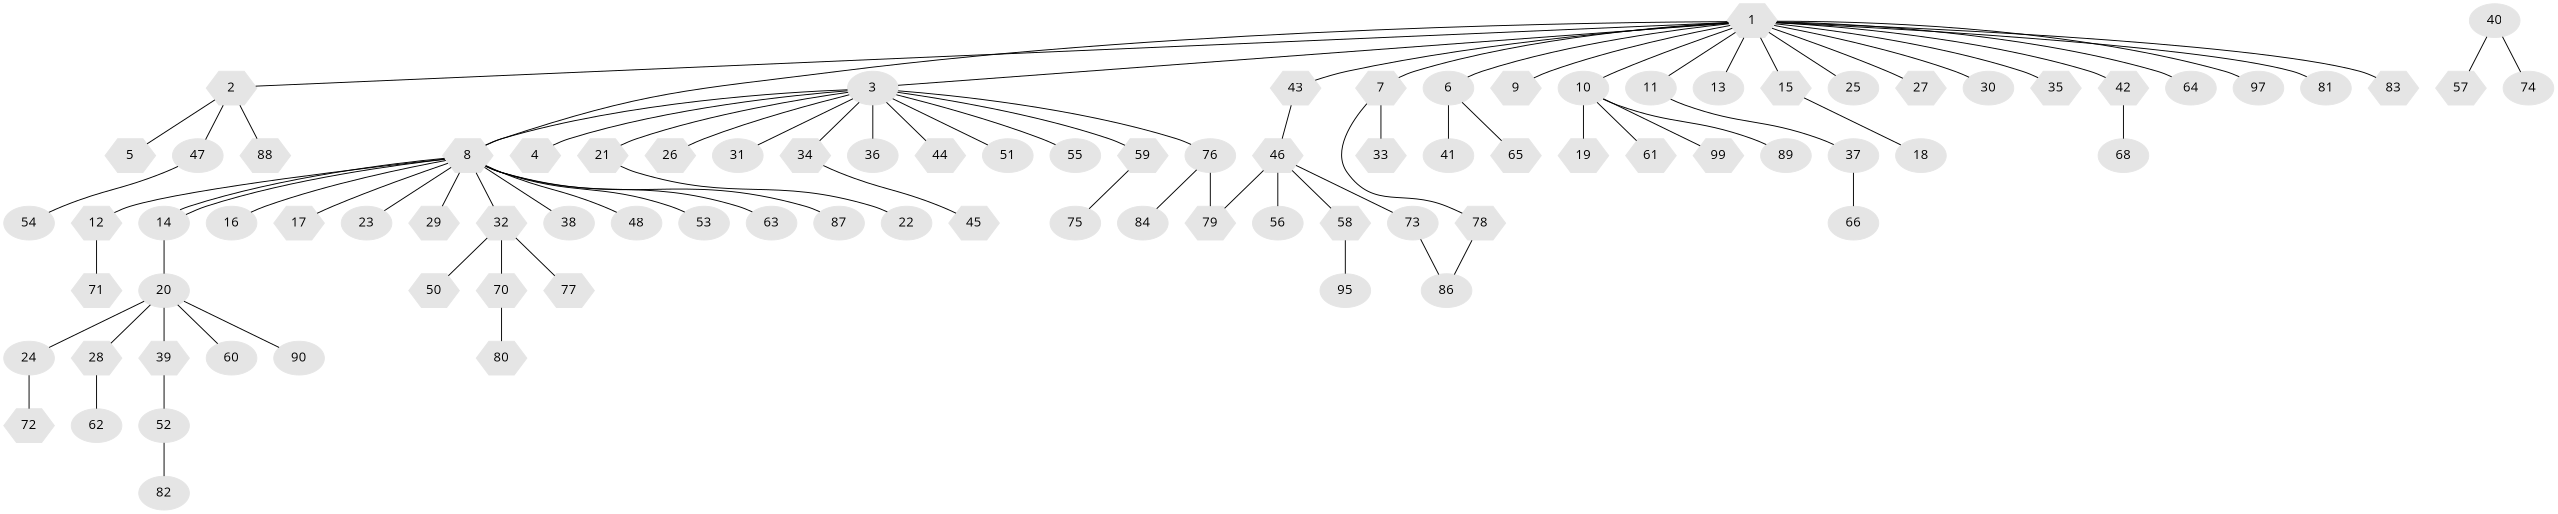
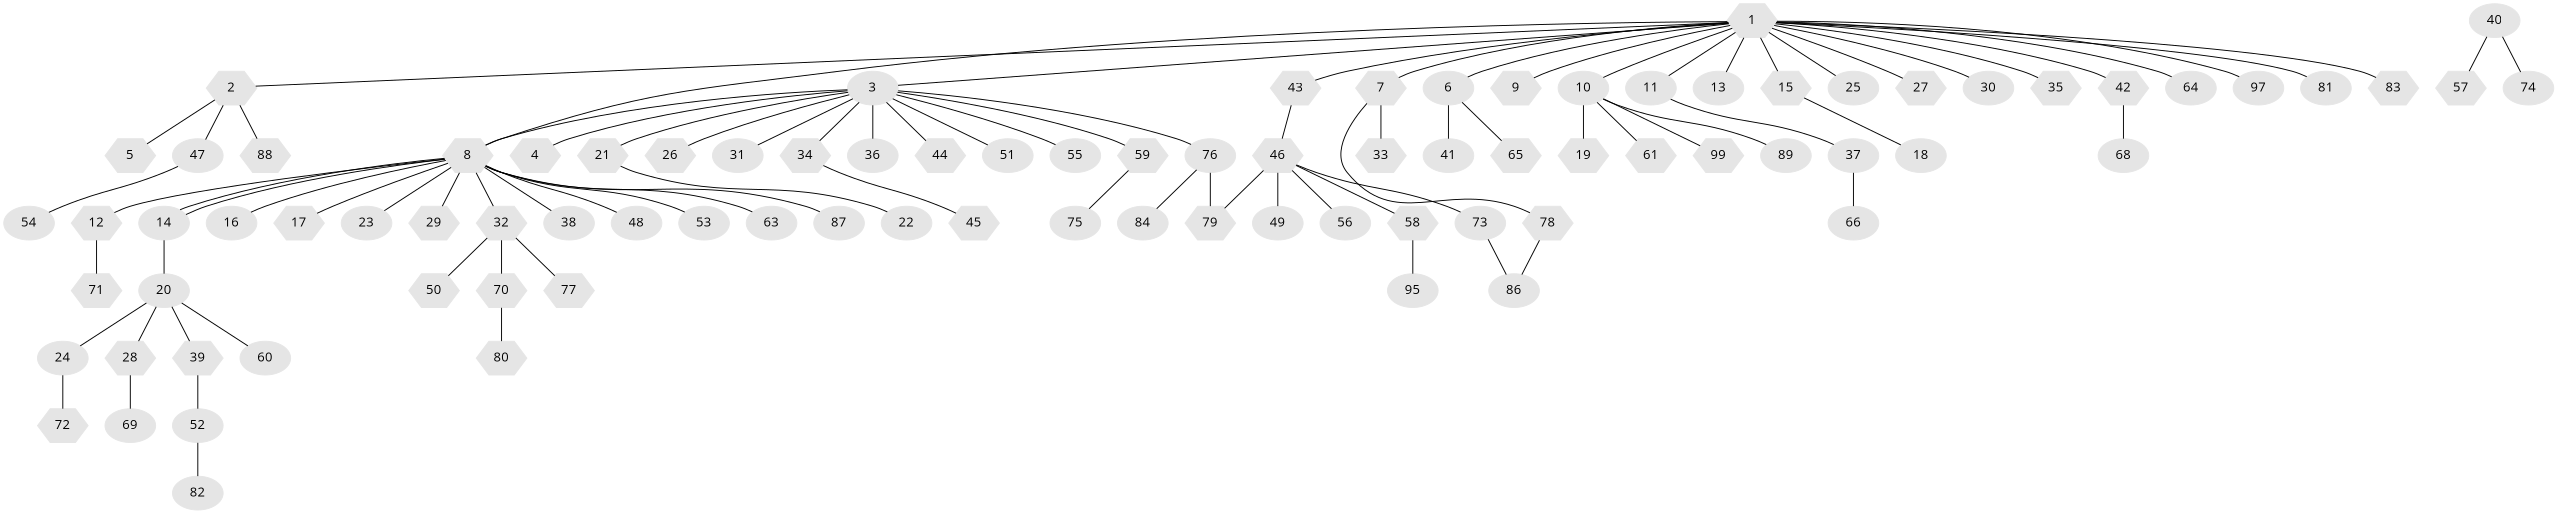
  graph {
    fontname="Open Sans"
    node [color=gray90 fontname="Open Sans" shape=ellipse style=filled]
    edge [fontname="Open Sans"]
    1 [shape=hexagon]
    2 [shape=hexagon]
    3
    6
    7 [shape=hexagon]
    8 [shape=hexagon]
    9 [shape=hexagon]
    10
    11
    13
    15 [shape=hexagon]
    25
    27 [shape=hexagon]
    30
    35 [shape=hexagon]
    42 [shape=hexagon]
    43 [shape=hexagon]
    64
    n19 [label=97]
    81
    83 [shape=hexagon]
    5 [shape=hexagon]
    47
    88 [shape=hexagon]
    4 [shape=hexagon]
    21 [shape=hexagon]
    26 [shape=hexagon]
    31
    34 [shape=hexagon]
    36
    44 [shape=hexagon]
    51
    55
    59 [shape=hexagon]
    76
    41
    65 [shape=hexagon]
    33 [shape=hexagon]
    78 [shape=hexagon]
    12 [shape=hexagon]
    14
    16
    17 [shape=hexagon]
    23
    29 [shape=hexagon]
    32 [shape=hexagon]
    38
    48
    53
    63
    87
    19 [shape=hexagon]
    61 [shape=hexagon]
    n54 [label=99 shape=hexagon]
    89
    37
    18
    68
    46 [shape=hexagon]
    54
    22
    45 [shape=hexagon]
    75
    79 [shape=hexagon]
    84
    86
    71 [shape=hexagon]
    20
    50 [shape=hexagon]
    70 [shape=hexagon]
    77 [shape=hexagon]
    66
    24
    28 [shape=hexagon]
    39 [shape=hexagon]
    60
-   90
    57 [shape=hexagon]
    40
    74
    72 [shape=hexagon]
-   62
+   62 [label=69]
    52
    80 [shape=hexagon]
    82
+   49
    56
    58 [shape=hexagon]
    73
    n90 [label=95]
    1 -- 2
    1 -- 3
    1 -- 6
    1 -- 7
    1 -- 8
    1 -- 9
    1 -- 10
    1 -- 11
    1 -- 13
    1 -- 15
    1 -- 25
    1 -- 27
    1 -- 30
    1 -- 35
    1 -- 42
    1 -- 43
    1 -- 64
    1 -- n19
    1 -- 81
    1 -- 83
    2 -- 5
    2 -- 47
    2 -- 88
    3 -- 8
    3 -- 4
    3 -- 21
    3 -- 26
    3 -- 31
    3 -- 34
    3 -- 36
    3 -- 44
    3 -- 51
    3 -- 55
    3 -- 59
    3 -- 76
    6 -- 41
    6 -- 65
    7 -- 33
    7 -- 78
    8 -- 12
    8 -- 14
    8 -- 14
    8 -- 16
    8 -- 17
    8 -- 23
    8 -- 29
    8 -- 32
    8 -- 38
    8 -- 48
    8 -- 53
    8 -- 63
    8 -- 87
    10 -- 19
    10 -- 61
    10 -- n54
    10 -- 89
    11 -- 37
    15 -- 18
    42 -- 68
    43 -- 46
    47 -- 54
    21 -- 22
    34 -- 45
    59 -- 75
    76 -- 79
    76 -- 84
    78 -- 86
    12 -- 71
    14 -- 20
    32 -- 50
    32 -- 70
    32 -- 77
    37 -- 66
    46 -- 79
+   46 -- 49
    46 -- 56
    46 -- 58
    46 -- 73
    20 -- 24
    20 -- 28
    20 -- 39
    20 -- 60
-   20 -- 90
    70 -- 80
    24 -- 72
    28 -- 62
    39 -- 52
    40 -- 57
    40 -- 74
    52 -- 82
    58 -- n90
    73 -- 86
  }
